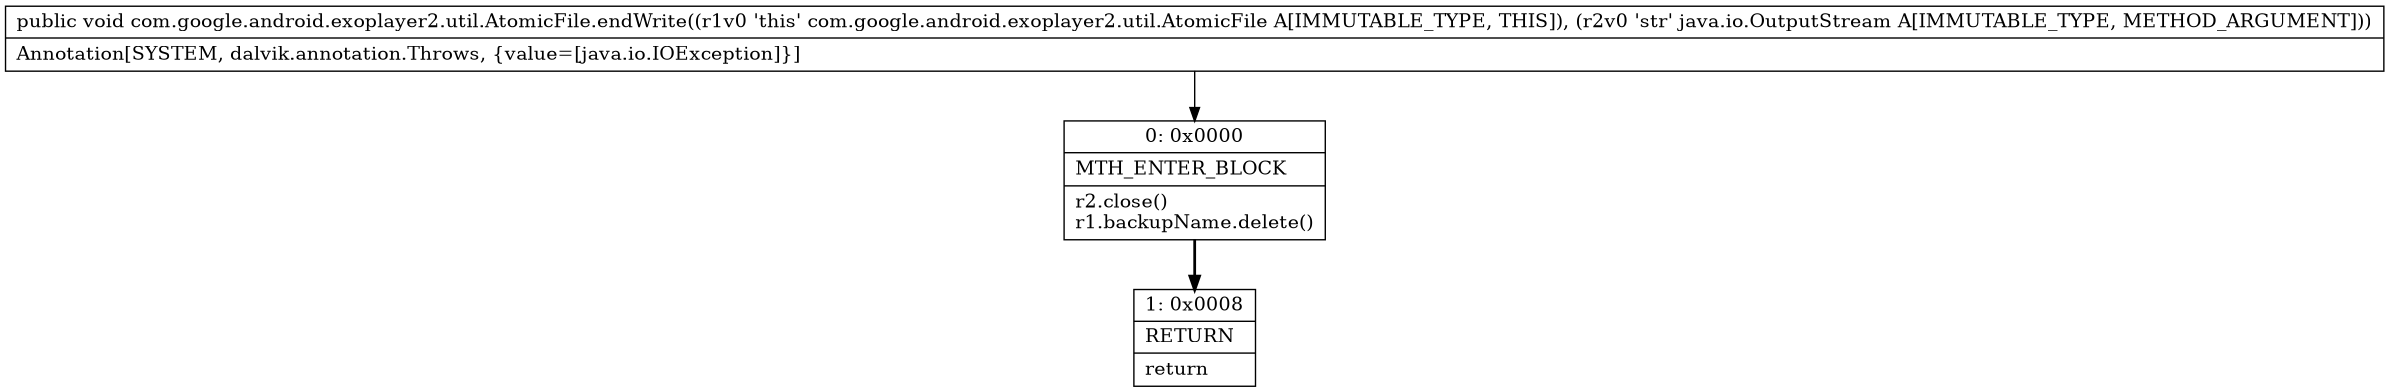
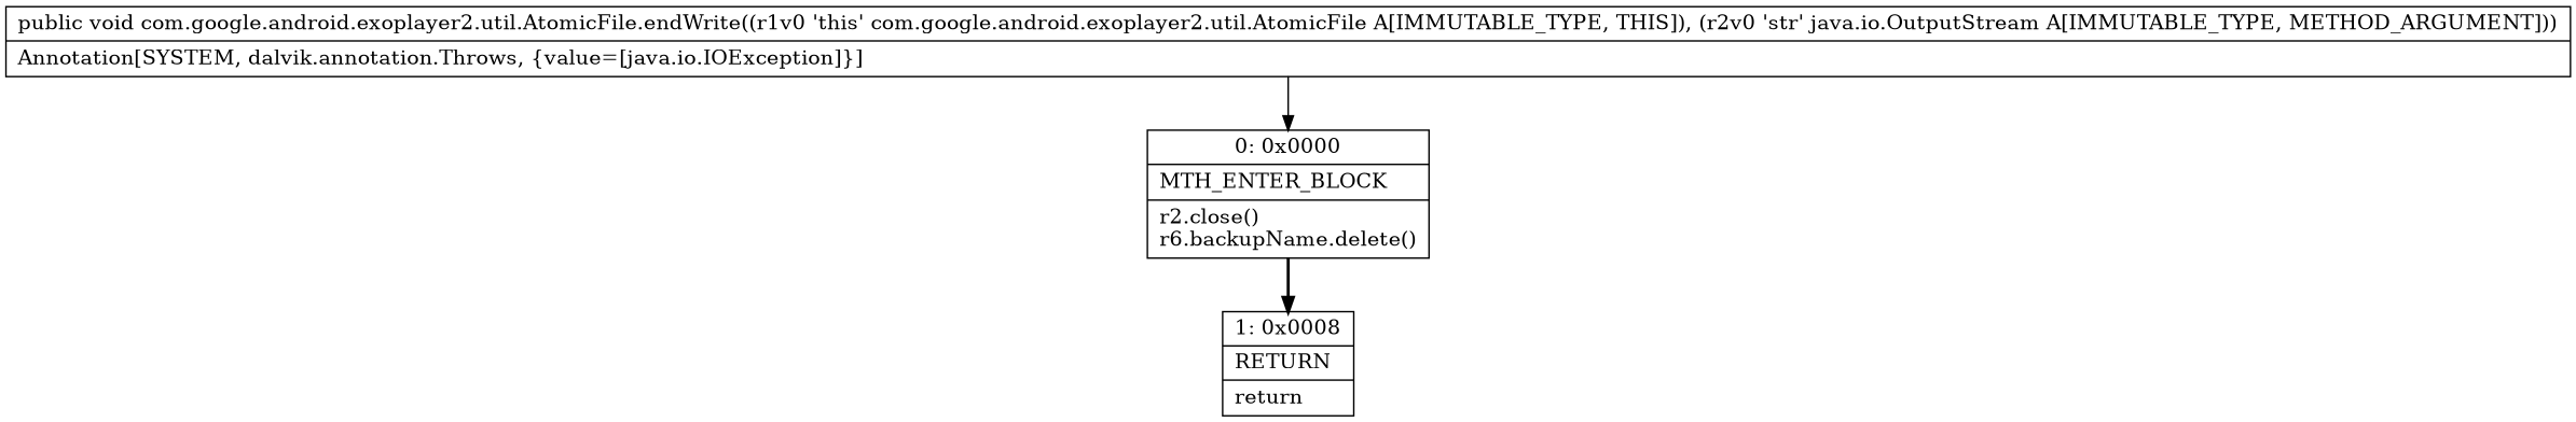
  digraph {
    node [shape=record]
-   n1 [label="{0\:\ 0x0000|MTH_ENTER_BLOCK\l|r2.close()\lr1.backupName.delete()\l}"]
+   n1 [label="{0\:\ 0x0000|MTH_ENTER_BLOCK\l|r2.close()\lr6.backupName.delete()\l}"]
    n2 [label="{1\:\ 0x0008|RETURN\l|return\l}"]
    n3 [label="{public void com.google.android.exoplayer2.util.AtomicFile.endWrite((r1v0 'this' com.google.android.exoplayer2.util.AtomicFile A[IMMUTABLE_TYPE, THIS]), (r2v0 'str' java.io.OutputStream A[IMMUTABLE_TYPE, METHOD_ARGUMENT]))  | Annotation[SYSTEM, dalvik.annotation.Throws, \{value=[java.io.IOException]\}]\l}"]
    n1 -> n2 [style=bold]
    n3 -> n1 [style=solid]
  }
